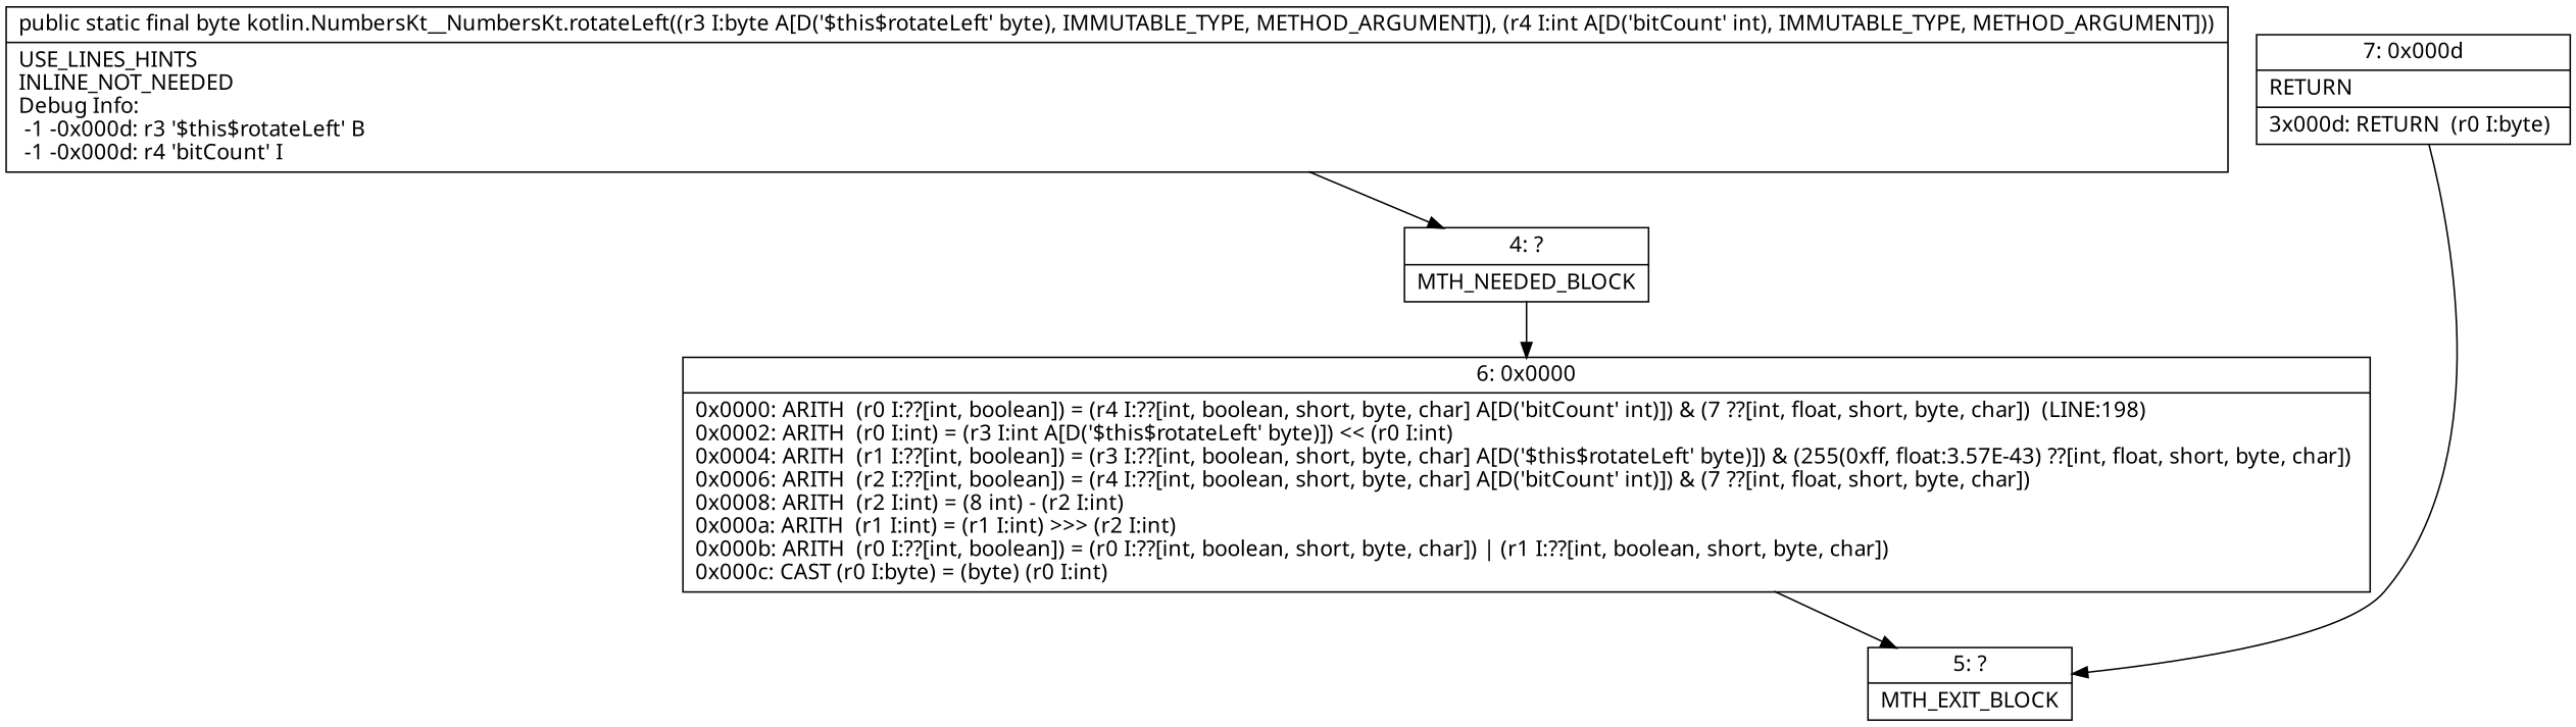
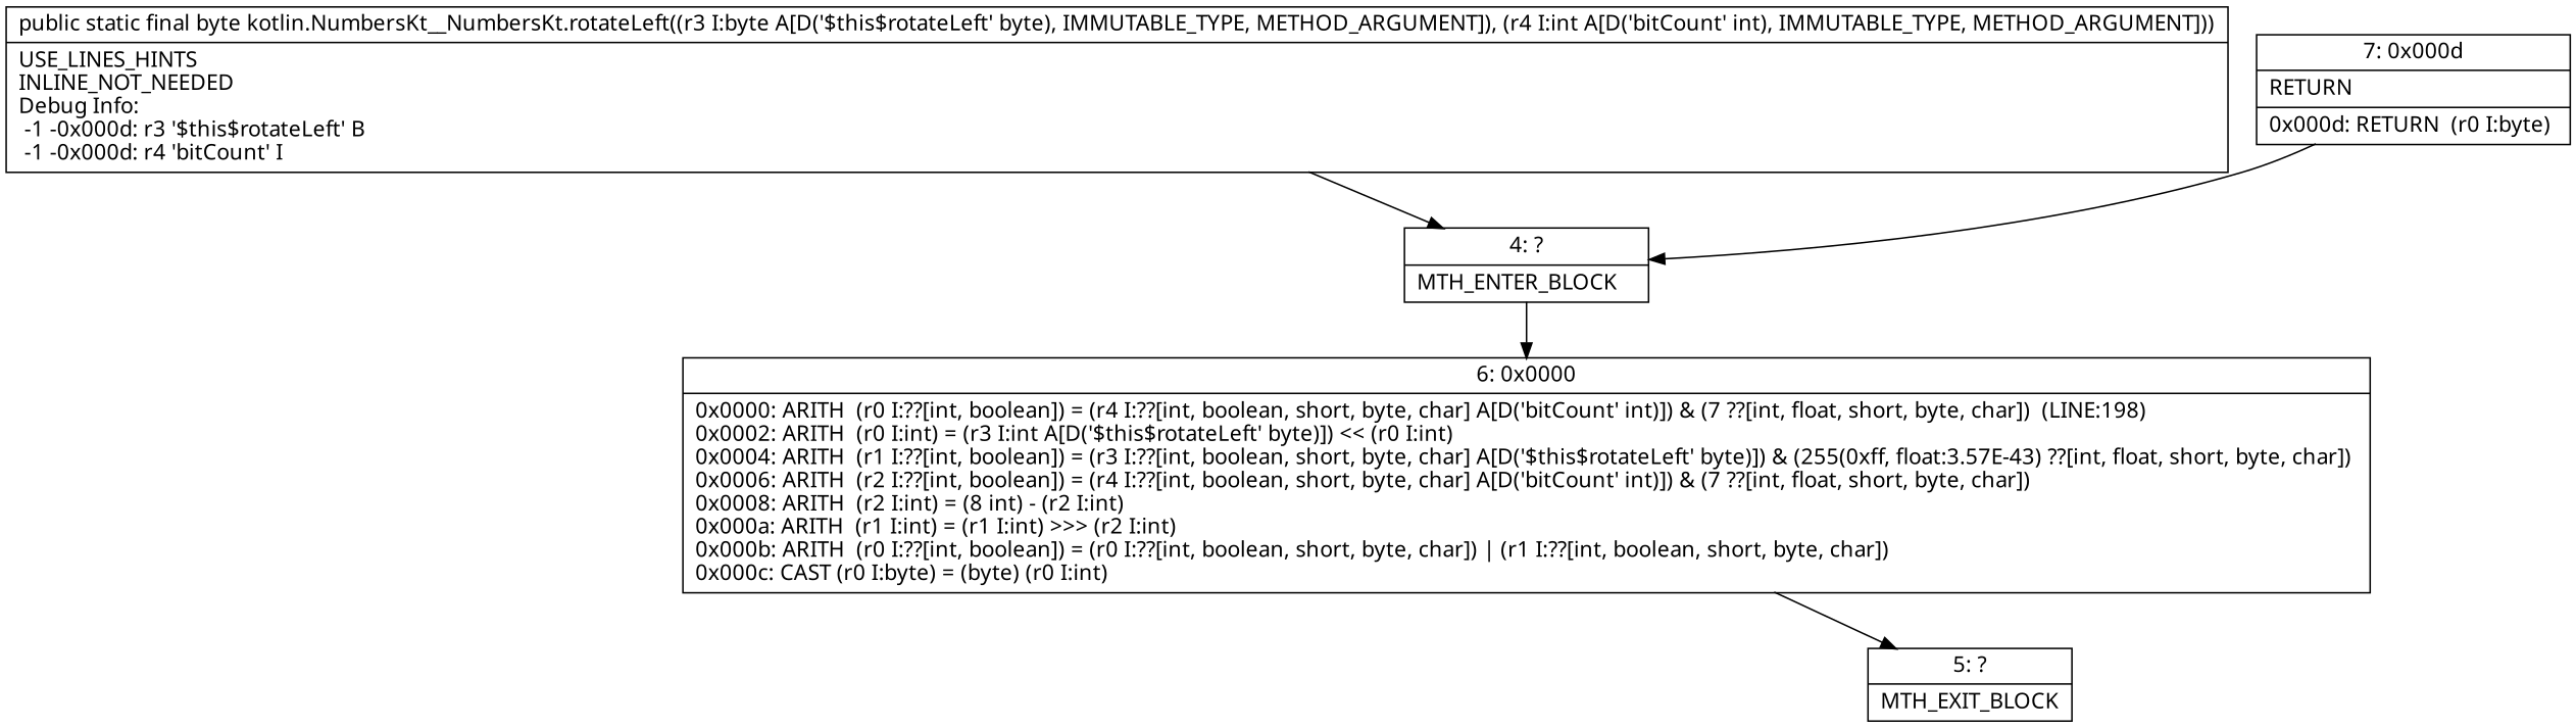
  digraph {
    fontname="Noto Sans"
    node [fontname="Noto Sans" shape=record]
    edge [fontname="Noto Sans"]
-   n1 [label="{4\:\ ?|MTH_NEEDED_BLOCK\l}"]
+   n1 [label="{4\:\ ?|MTH_ENTER_BLOCK\l}"]
    n2 [label="{6\:\ 0x0000|0x0000: ARITH  (r0 I:??[int, boolean]) = (r4 I:??[int, boolean, short, byte, char] A[D('bitCount' int)]) & (7 ??[int, float, short, byte, char])  (LINE:198)\l0x0002: ARITH  (r0 I:int) = (r3 I:int A[D('$this$rotateLeft' byte)]) \<\< (r0 I:int) \l0x0004: ARITH  (r1 I:??[int, boolean]) = (r3 I:??[int, boolean, short, byte, char] A[D('$this$rotateLeft' byte)]) & (255(0xff, float:3.57E\-43) ??[int, float, short, byte, char]) \l0x0006: ARITH  (r2 I:??[int, boolean]) = (r4 I:??[int, boolean, short, byte, char] A[D('bitCount' int)]) & (7 ??[int, float, short, byte, char]) \l0x0008: ARITH  (r2 I:int) = (8 int) \- (r2 I:int) \l0x000a: ARITH  (r1 I:int) = (r1 I:int) \>\>\> (r2 I:int) \l0x000b: ARITH  (r0 I:??[int, boolean]) = (r0 I:??[int, boolean, short, byte, char]) \| (r1 I:??[int, boolean, short, byte, char]) \l0x000c: CAST (r0 I:byte) = (byte) (r0 I:int) \l}"]
    n3 [label="{5\:\ ?|MTH_EXIT_BLOCK\l}"]
-   n4 [label="{7\:\ 0x000d|RETURN\l|3x000d: RETURN  (r0 I:byte) \l}"]
+   n4 [label="{7\:\ 0x000d|RETURN\l|0x000d: RETURN  (r0 I:byte) \l}"]
    n5 [label="{public static final byte kotlin.NumbersKt__NumbersKt.rotateLeft((r3 I:byte A[D('$this$rotateLeft' byte), IMMUTABLE_TYPE, METHOD_ARGUMENT]), (r4 I:int A[D('bitCount' int), IMMUTABLE_TYPE, METHOD_ARGUMENT]))  | USE_LINES_HINTS\lINLINE_NOT_NEEDED\lDebug Info:\l  \-1 \-0x000d: r3 '$this$rotateLeft' B\l  \-1 \-0x000d: r4 'bitCount' I\l}"]
    n1 -> n2
    n2 -> n3
-   n4 -> n3
+   n4 -> n1
    n5 -> n1
  }
